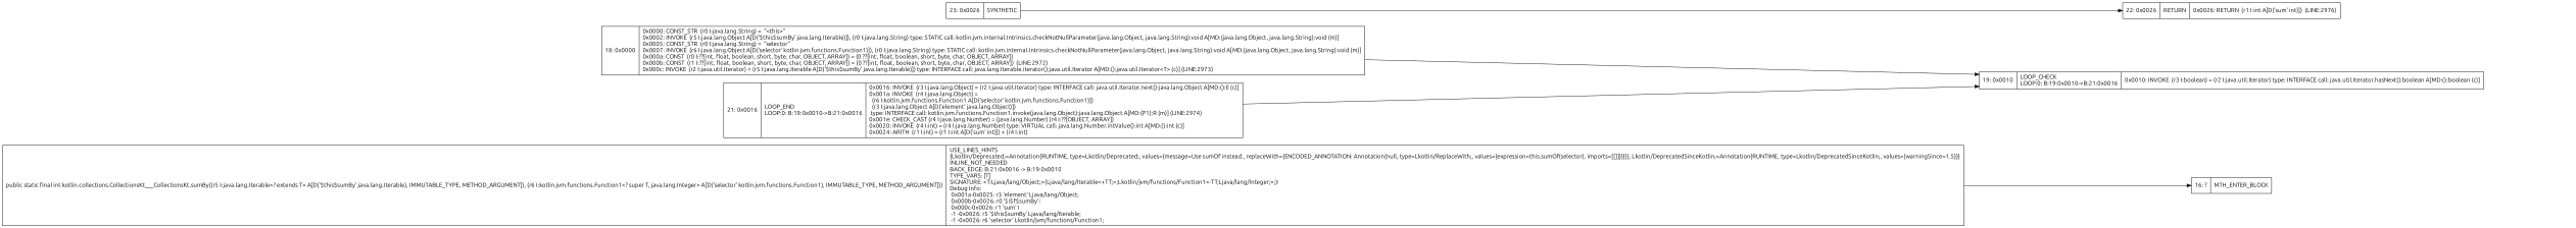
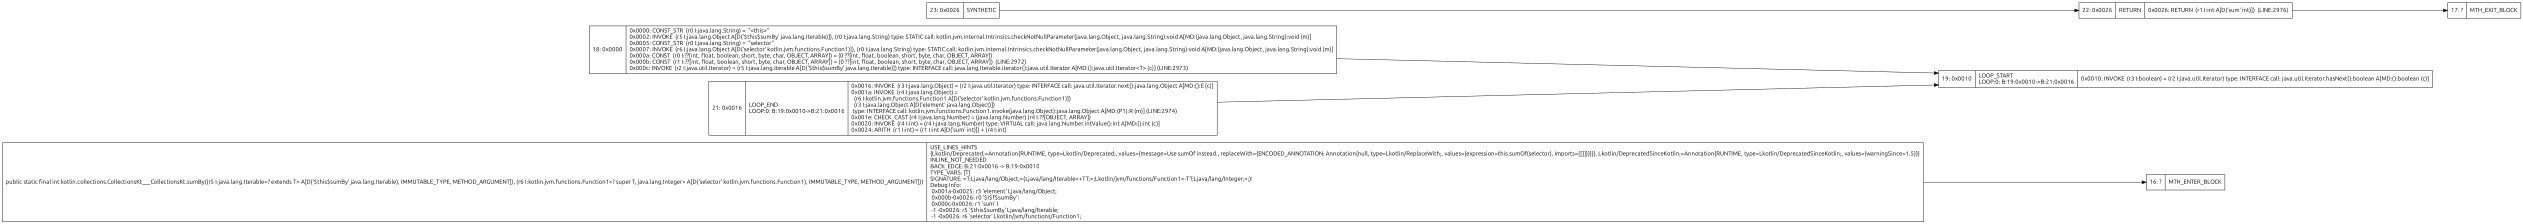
  digraph {
    fontname=Ubuntu
    rankdir=LR
    node [fontname=Ubuntu shape=record]
    edge [fontname=Ubuntu]
    n1 [label="{16\:\ ?|MTH_ENTER_BLOCK\l}"]
    n2 [label="{18\:\ 0x0000|0x0000: CONST_STR  (r0 I:java.lang.String) =  \"\<this\>\" \l0x0002: INVOKE  (r5 I:java.lang.Object A[D('$this$sumBy' java.lang.Iterable)]), (r0 I:java.lang.String) type: STATIC call: kotlin.jvm.internal.Intrinsics.checkNotNullParameter(java.lang.Object, java.lang.String):void A[MD:(java.lang.Object, java.lang.String):void (m)]\l0x0005: CONST_STR  (r0 I:java.lang.String) =  \"selector\" \l0x0007: INVOKE  (r6 I:java.lang.Object A[D('selector' kotlin.jvm.functions.Function1)]), (r0 I:java.lang.String) type: STATIC call: kotlin.jvm.internal.Intrinsics.checkNotNullParameter(java.lang.Object, java.lang.String):void A[MD:(java.lang.Object, java.lang.String):void (m)]\l0x000a: CONST  (r0 I:??[int, float, boolean, short, byte, char, OBJECT, ARRAY]) = (0 ??[int, float, boolean, short, byte, char, OBJECT, ARRAY]) \l0x000b: CONST  (r1 I:??[int, float, boolean, short, byte, char, OBJECT, ARRAY]) = (0 ??[int, float, boolean, short, byte, char, OBJECT, ARRAY])  (LINE:2972)\l0x000c: INVOKE  (r2 I:java.util.Iterator) = (r5 I:java.lang.Iterable A[D('$this$sumBy' java.lang.Iterable)]) type: INTERFACE call: java.lang.Iterable.iterator():java.util.Iterator A[MD:():java.util.Iterator\<T\> (c)] (LINE:2973)\l}"]
-   n3 [label="{19\:\ 0x0010|LOOP_CHECK\lLOOP:0: B:19:0x0010\-\>B:21:0x0016\l|0x0010: INVOKE  (r3 I:boolean) = (r2 I:java.util.Iterator) type: INTERFACE call: java.util.Iterator.hasNext():boolean A[MD:():boolean (c)]\l}"]
+   n3 [label="{19\:\ 0x0010|LOOP_START\lLOOP:0: B:19:0x0010\-\>B:21:0x0016\l|0x0010: INVOKE  (r3 I:boolean) = (r2 I:java.util.Iterator) type: INTERFACE call: java.util.Iterator.hasNext():boolean A[MD:():boolean (c)]\l}"]
    n4 [label="{21\:\ 0x0016|LOOP_END\lLOOP:0: B:19:0x0010\-\>B:21:0x0016\l|0x0016: INVOKE  (r3 I:java.lang.Object) = (r2 I:java.util.Iterator) type: INTERFACE call: java.util.Iterator.next():java.lang.Object A[MD:():E (c)]\l0x001a: INVOKE  (r4 I:java.lang.Object) = \l  (r6 I:kotlin.jvm.functions.Function1 A[D('selector' kotlin.jvm.functions.Function1)])\l  (r3 I:java.lang.Object A[D('element' java.lang.Object)])\l type: INTERFACE call: kotlin.jvm.functions.Function1.invoke(java.lang.Object):java.lang.Object A[MD:(P1):R (m)] (LINE:2974)\l0x001e: CHECK_CAST (r4 I:java.lang.Number) = (java.lang.Number) (r4 I:??[OBJECT, ARRAY]) \l0x0020: INVOKE  (r4 I:int) = (r4 I:java.lang.Number) type: VIRTUAL call: java.lang.Number.intValue():int A[MD:():int (c)]\l0x0024: ARITH  (r1 I:int) = (r1 I:int A[D('sum' int)]) + (r4 I:int) \l}"]
    n5 [label="{23\:\ 0x0026|SYNTHETIC\l}"]
    n6 [label="{22\:\ 0x0026|RETURN\l|0x0026: RETURN  (r1 I:int A[D('sum' int)])  (LINE:2976)\l}"]
+   n7 [label="{17\:\ ?|MTH_EXIT_BLOCK\l}"]
    n8 [label="{public static final int kotlin.collections.CollectionsKt___CollectionsKt.sumBy((r5 I:java.lang.Iterable\<? extends T\> A[D('$this$sumBy' java.lang.Iterable), IMMUTABLE_TYPE, METHOD_ARGUMENT]), (r6 I:kotlin.jvm.functions.Function1\<? super T, java.lang.Integer\> A[D('selector' kotlin.jvm.functions.Function1), IMMUTABLE_TYPE, METHOD_ARGUMENT]))  | USE_LINES_HINTS\l\{Lkotlin\/Deprecated;=Annotation\{RUNTIME, type=Lkotlin\/Deprecated;, values=\{message=Use sumOf instead., replaceWith=\{ENCODED_ANNOTATION: Annotation\{null, type=Lkotlin\/ReplaceWith;, values=\{expression=this.sumOf(selector), imports=[[]]\}\}\}\}\}, Lkotlin\/DeprecatedSinceKotlin;=Annotation\{RUNTIME, type=Lkotlin\/DeprecatedSinceKotlin;, values=\{warningSince=1.5\}\}\}\lINLINE_NOT_NEEDED\lBACK_EDGE: B:21:0x0016 \-\> B:19:0x0010\lTYPE_VARS: [T]\lSIGNATURE: \<T:Ljava\/lang\/Object;\>(Ljava\/lang\/Iterable\<+TT;\>;Lkotlin\/jvm\/functions\/Function1\<\-TT;Ljava\/lang\/Integer;\>;)I\lDebug Info:\l  0x001a\-0x0025: r3 'element' Ljava\/lang\/Object;\l  0x000b\-0x0026: r0 '$i$f$sumBy' I\l  0x000c\-0x0026: r1 'sum' I\l  \-1 \-0x0026: r5 '$this$sumBy' Ljava\/lang\/Iterable;\l  \-1 \-0x0026: r6 'selector' Lkotlin\/jvm\/functions\/Function1;\l}"]
    n2 -> n3
    n4 -> n3
    n5 -> n6
+   n6 -> n7
    n8 -> n1
  }
